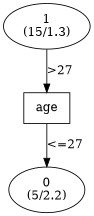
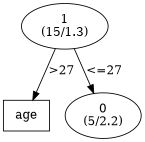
  digraph {
    node [shape=ellipse]
    n1 [label="age\n" shape=box]
    n2 [label="0\n(5/2.2)"]
    n3 [label="1\n(15/1.3)"]
-   n1 -> n2 [label="<=27"]
+   n3 -> n2 [label="<=27"]
    n3 -> n1 [label=">27"]
  }
